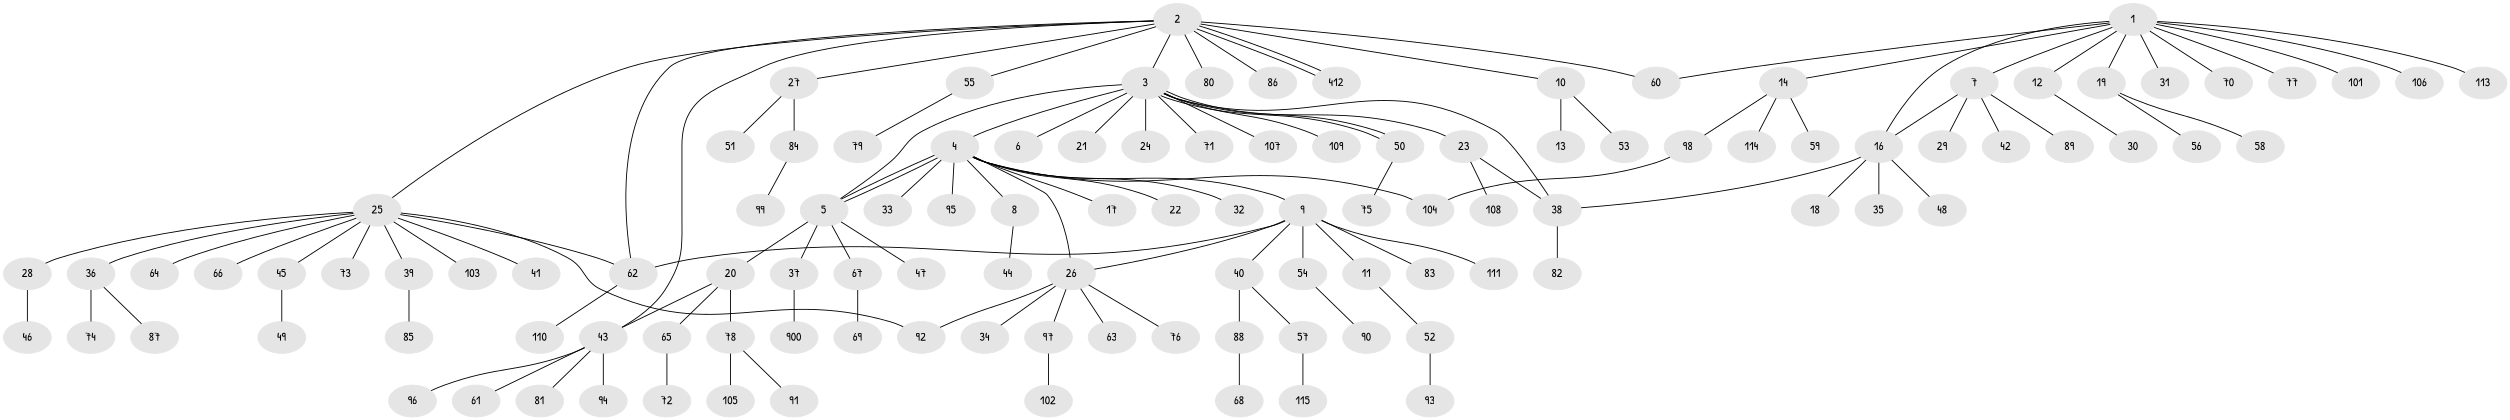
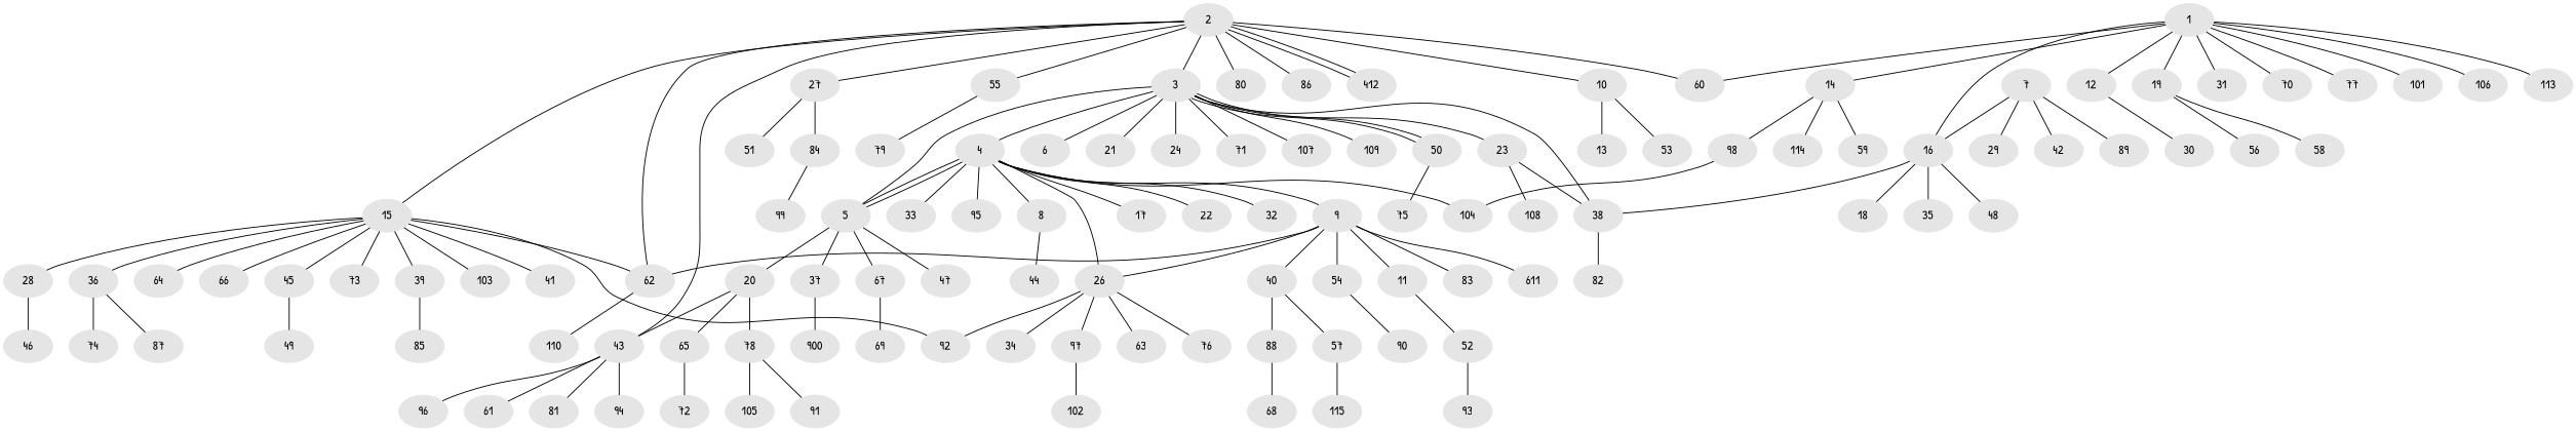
  graph {
    fontname="Patrick Hand"
    node [color=gray90 fontname="Patrick Hand" style=filled]
    edge [fontname="Patrick Hand"]
    1
    7
    12
    14
    16
    19
    31
    70
    77
    101
    106
    113
    60
    2
    3
    10
-   15 [label=25]
+   15
    27
    43
    55
    62
    80
    86
    n24 [label=412]
    29
    42
    89
    30
    59
    98
    114
    38
    18
    35
    48
    56
    58
    4
    5
    6
    21
    23
    24
    50
    71
    107
    109
    13
    53
    28
    36
    39
    41
    45
    64
    66
    73
    92
    103
    51
    84
    61
    81
    94
    96
    79
    110
    8
    9
    17
    22
    26
    32
    33
    95
    104
    20
    37
    47
    67
    108
    82
    75
    44
    11
    40
    54
    83
-   111
+   111 [label=611]
    34
    63
    76
    97
    65
    78
    n96 [label=900]
    69
    52
    57
    88
    90
    93
    46
    74
    87
    85
    49
    72
    91
    105
    102
    99
    115
    68
-   1 -- 7
    1 -- 12
    1 -- 14
    1 -- 16
    1 -- 19
    1 -- 31
    1 -- 70
    1 -- 77
    1 -- 101
    1 -- 106
    1 -- 113
    1 -- 60
    7 -- 16
    7 -- 29
    7 -- 42
    7 -- 89
    12 -- 30
    14 -- 59
    14 -- 98
    14 -- 114
    16 -- 38
    16 -- 18
    16 -- 35
    16 -- 48
    19 -- 56
    19 -- 58
    2 -- 60
    2 -- 3
    2 -- 10
    2 -- 15
    2 -- 27
    2 -- 43
    2 -- 55
    2 -- 62
    2 -- 80
    2 -- 86
    2 -- n24
    2 -- n24
    3 -- 38
    3 -- 4
    3 -- 5
    3 -- 6
    3 -- 21
    3 -- 23
    3 -- 24
    3 -- 50
    3 -- 50
    3 -- 71
    3 -- 107
    3 -- 109
    10 -- 13
    10 -- 53
    15 -- 62
    15 -- 28
    15 -- 36
    15 -- 39
    15 -- 41
    15 -- 45
    15 -- 64
    15 -- 66
    15 -- 73
    15 -- 92
    15 -- 103
    27 -- 51
    27 -- 84
    43 -- 61
    43 -- 81
    43 -- 94
    43 -- 96
    55 -- 79
    62 -- 110
    98 -- 104
    38 -- 82
    4 -- 5
    4 -- 5
    4 -- 8
    4 -- 9
    4 -- 17
    4 -- 22
    4 -- 26
    4 -- 32
    4 -- 33
    4 -- 95
    4 -- 104
    5 -- 20
    5 -- 37
    5 -- 47
    5 -- 67
    23 -- 38
    23 -- 108
    50 -- 75
    28 -- 46
    36 -- 74
    36 -- 87
    39 -- 85
    45 -- 49
    84 -- 99
    8 -- 44
    9 -- 62
    9 -- 26
    9 -- 11
    9 -- 40
    9 -- 54
    9 -- 83
    9 -- 111
    26 -- 92
    26 -- 34
    26 -- 63
    26 -- 76
    26 -- 97
    20 -- 43
    20 -- 65
    20 -- 78
    37 -- n96
    67 -- 69
    11 -- 52
    40 -- 57
    40 -- 88
    54 -- 90
    97 -- 102
    65 -- 72
    78 -- 91
    78 -- 105
    52 -- 93
    57 -- 115
    88 -- 68
  }
